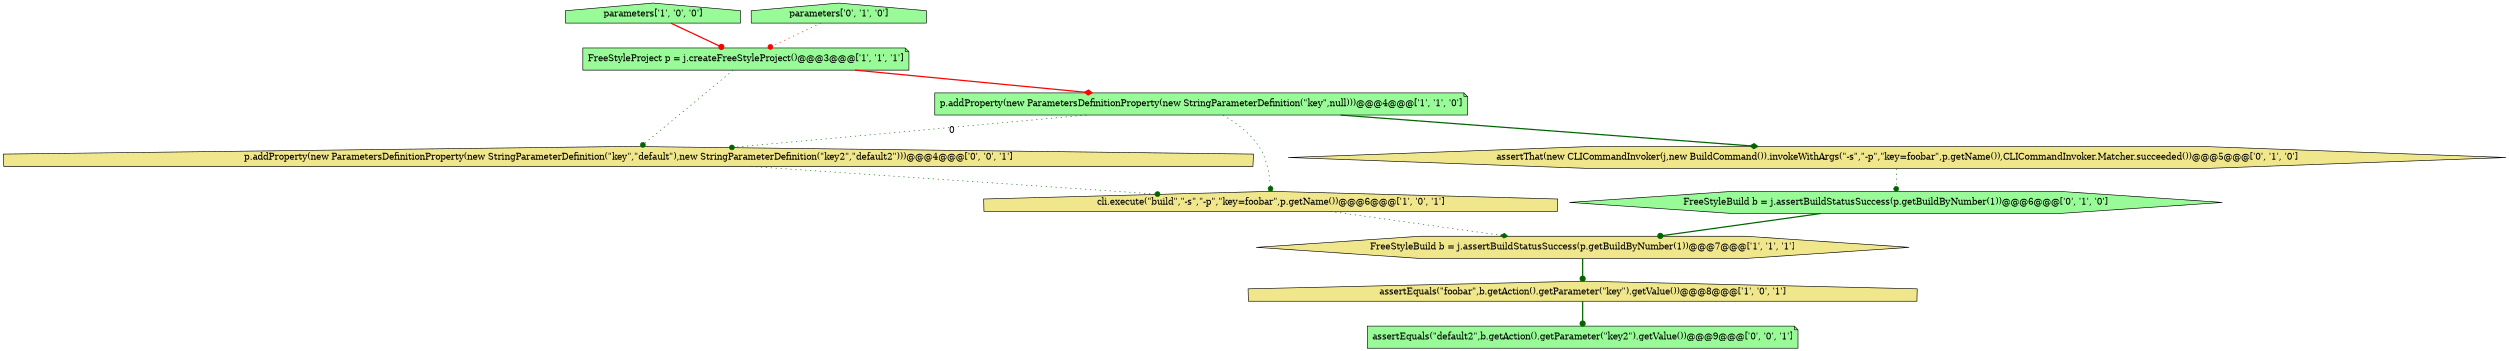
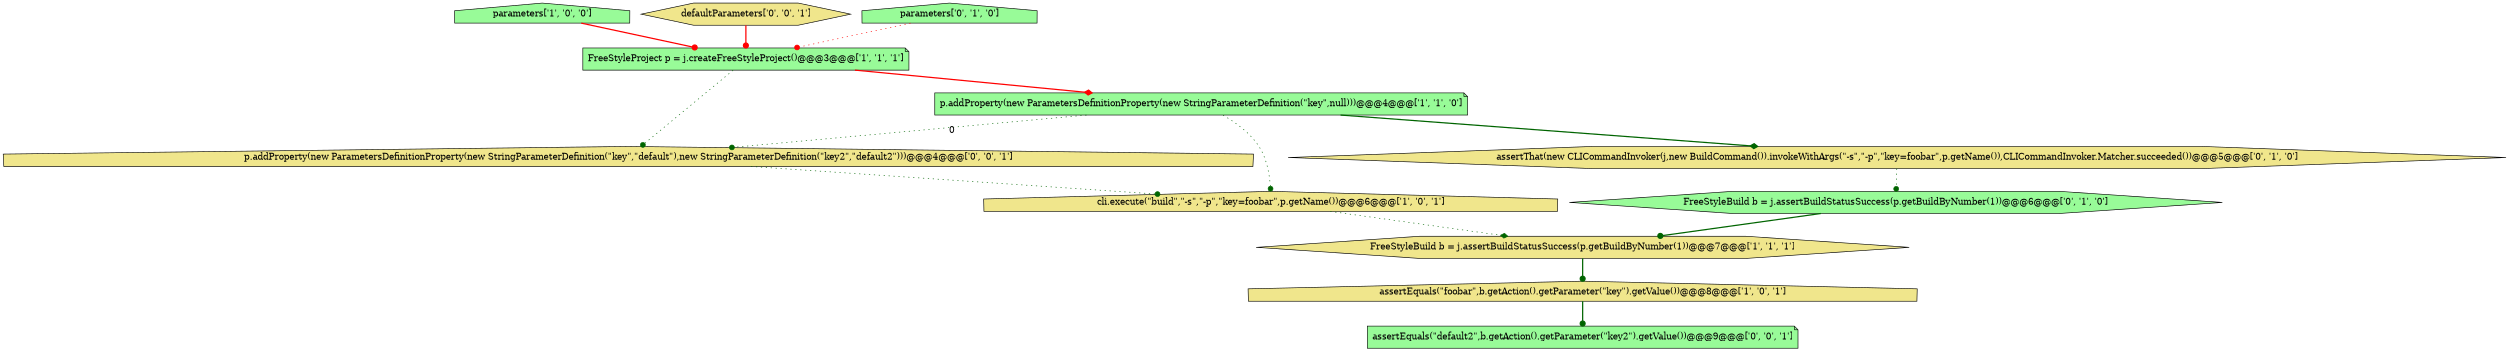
  digraph {
    node [fillcolor=khaki shape=house style=filled]
    edge [style=bold color=darkgreen arrowhead=dot]
    n1 [label="assertEquals(\"foobar\",b.getAction().getParameter(\"key\").getValue())@@@8@@@['1', '0', '1']"]
    n2 [fillcolor=palegreen label="assertEquals(\"default2\",b.getAction().getParameter(\"key2\").getValue())@@@9@@@['0', '0', '1']" shape=note]
    n3 [fillcolor=palegreen label="parameters['1', '0', '0']"]
    n4 [fillcolor=palegreen label="FreeStyleProject p = j.createFreeStyleProject()@@@3@@@['1', '1', '1']" shape=note]
    n5 [label="assertThat(new CLICommandInvoker(j,new BuildCommand()).invokeWithArgs(\"-s\",\"-p\",\"key=foobar\",p.getName()),CLICommandInvoker.Matcher.succeeded())@@@5@@@['0', '1', '0']" shape=hexagon]
    n6 [fillcolor=palegreen label="FreeStyleBuild b = j.assertBuildStatusSuccess(p.getBuildByNumber(1))@@@6@@@['0', '1', '0']" shape=hexagon]
    n7 [fillcolor=palegreen label="p.addProperty(new ParametersDefinitionProperty(new StringParameterDefinition(\"key\",null)))@@@4@@@['1', '1', '0']" shape=note]
    n8 [label="p.addProperty(new ParametersDefinitionProperty(new StringParameterDefinition(\"key\",\"default\"),new StringParameterDefinition(\"key2\",\"default2\")))@@@4@@@['0', '0', '1']"]
    n9 [label="cli.execute(\"build\",\"-s\",\"-p\",\"key=foobar\",p.getName())@@@6@@@['1', '0', '1']"]
+   n10 [label="defaultParameters['0', '0', '1']" shape=hexagon]
    n11 [label="FreeStyleBuild b = j.assertBuildStatusSuccess(p.getBuildByNumber(1))@@@7@@@['1', '1', '1']" shape=hexagon]
    n12 [fillcolor=palegreen label="parameters['0', '1', '0']"]
    n1 -> n2
    n3 -> n4 [color=red]
    n4 -> n7 [color=red arrowhead=diamond]
    n4 -> n8 [style=dotted]
    n5 -> n6 [style=dotted]
    n6 -> n11
    n7 -> n5 [arrowhead=diamond]
    n7 -> n8 [label=0 style=dotted]
    n7 -> n9 [style=dotted]
    n8 -> n9 [style=dotted]
    n9 -> n11 [style=dotted arrowhead=diamond]
+   n10 -> n4 [color=red]
    n11 -> n1
    n12 -> n4 [style=dotted color=red]
  }
